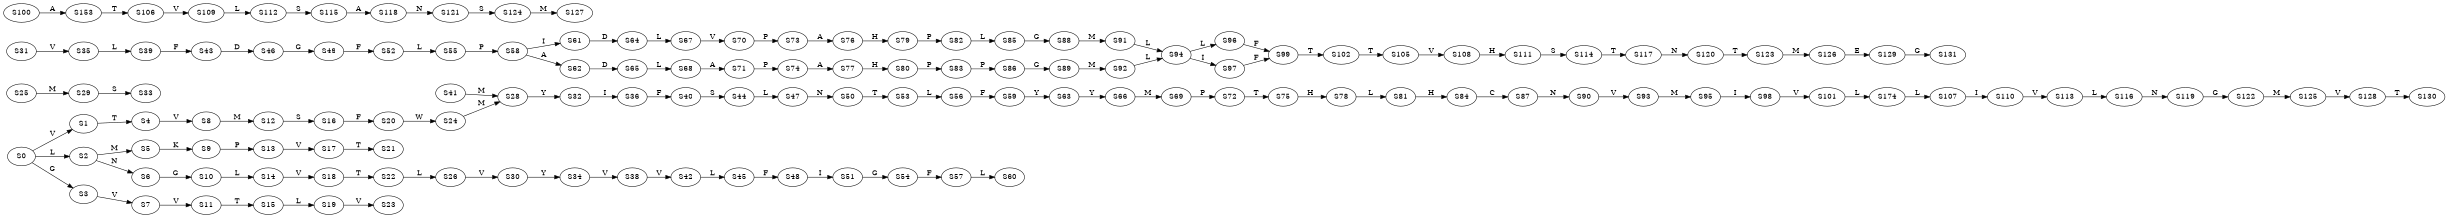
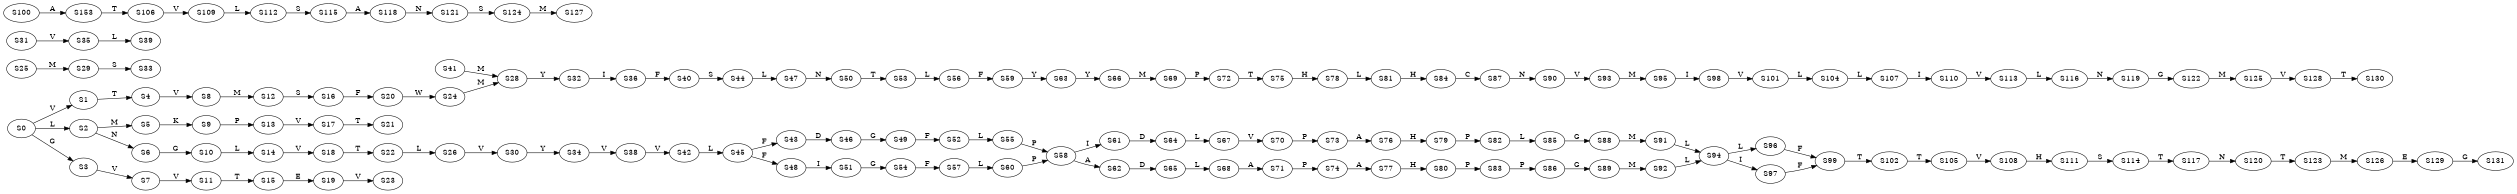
  strict digraph {
    rankdir=LR
    S0
    S1
    S2
    S3
    S4
    S5
    S6
    S7
    S8
    S9
    S10
    S11
    S12
    S13
    S14
    S15
    S16
    S17
    S18
    S19
    S20
    S21
    S22
    S23
    S24
    S26
    S28
    S25
    S29
    S30
    S32
    S33
    S34
    S31
    S35
    S36
    S38
    S39
    S40
    S42
    S43
    S44
    S41
    S45
    S46
    S47
    S48
    S49
    S50
    S51
    S52
    S53
    S54
    S55
    S56
    S57
    S58
    S59
    S60
    S61
    S62
    S63
    S64
    S65
    S66
    S67
    S68
    S69
    S70
    S71
    S72
    S73
    S74
    S75
    S76
    S77
    S78
    S79
    S80
    S81
    S82
    S83
    S84
    S85
    S86
    S87
    S88
    S89
    S90
    S91
    S92
    S93
    S94
    S95
    S96
    S97
    S98
    S99
    S101
    S102
    n101 [label=S153]
    S100
-   S104 [label=S174]
+   S104
    S105
    S106
    S107
    S108
    S109
    S110
    S111
    S112
    S113
    S114
    S115
    S116
    S117
    S118
    S119
    S120
    S121
    S122
    S123
    S124
    S125
    S126
    S127
    S128
    S129
    S130
    S131
    S0 -> S1 [label=V]
    S0 -> S2 [label=L]
    S0 -> S3 [label=G]
    S1 -> S4 [label=T]
    S2 -> S5 [label=M]
    S2 -> S6 [label=N]
    S3 -> S7 [label=V]
    S4 -> S8 [label=V]
    S5 -> S9 [label=K]
    S6 -> S10 [label=G]
    S7 -> S11 [label=V]
    S8 -> S12 [label=M]
    S9 -> S13 [label=P]
    S10 -> S14 [label=L]
    S11 -> S15 [label=T]
    S12 -> S16 [label=S]
    S13 -> S17 [label=V]
    S14 -> S18 [label=V]
-   S15 -> S19 [label=L]
+   S15 -> S19 [label=E]
    S16 -> S20 [label=F]
    S17 -> S21 [label=T]
    S18 -> S22 [label=T]
    S19 -> S23 [label=V]
    S20 -> S24 [label=W]
    S22 -> S26 [label=L]
    S24 -> S28 [label=M]
    S26 -> S30 [label=V]
    S28 -> S32 [label=Y]
    S25 -> S29 [label=M]
    S29 -> S33 [label=S]
    S30 -> S34 [label=Y]
    S32 -> S36 [label=I]
    S34 -> S38 [label=V]
    S31 -> S35 [label=V]
    S35 -> S39 [label=L]
    S36 -> S40 [label=F]
    S38 -> S42 [label=V]
-   S39 -> S43 [label=F]
+   S45 -> S43 [label=F]
    S40 -> S44 [label=S]
    S42 -> S45 [label=L]
    S43 -> S46 [label=D]
    S44 -> S47 [label=L]
    S41 -> S28 [label=M]
    S45 -> S48 [label=F]
    S46 -> S49 [label=G]
    S47 -> S50 [label=N]
    S48 -> S51 [label=I]
    S49 -> S52 [label=F]
    S50 -> S53 [label=T]
    S51 -> S54 [label=G]
    S52 -> S55 [label=L]
    S53 -> S56 [label=L]
    S54 -> S57 [label=F]
    S55 -> S58 [label=P]
    S56 -> S59 [label=F]
    S57 -> S60 [label=L]
    S58 -> S61 [label=I]
    S58 -> S62 [label=A]
    S59 -> S63 [label=Y]
+   S60 -> S58 [label=P]
    S61 -> S64 [label=D]
    S62 -> S65 [label=D]
    S63 -> S66 [label=Y]
    S64 -> S67 [label=L]
    S65 -> S68 [label=L]
    S66 -> S69 [label=M]
    S67 -> S70 [label=V]
    S68 -> S71 [label=A]
    S69 -> S72 [label=P]
    S70 -> S73 [label=P]
    S71 -> S74 [label=P]
    S72 -> S75 [label=T]
    S73 -> S76 [label=A]
    S74 -> S77 [label=A]
    S75 -> S78 [label=H]
    S76 -> S79 [label=H]
    S77 -> S80 [label=H]
    S78 -> S81 [label=L]
    S79 -> S82 [label=P]
    S80 -> S83 [label=P]
    S81 -> S84 [label=H]
    S82 -> S85 [label=L]
    S83 -> S86 [label=P]
    S84 -> S87 [label=C]
    S85 -> S88 [label=G]
    S86 -> S89 [label=G]
    S87 -> S90 [label=N]
    S88 -> S91 [label=M]
    S89 -> S92 [label=M]
    S90 -> S93 [label=V]
    S91 -> S94 [label=L]
    S92 -> S94 [label=L]
    S93 -> S95 [label=M]
    S94 -> S96 [label=L]
    S94 -> S97 [label=I]
    S95 -> S98 [label=I]
    S96 -> S99 [label=F]
    S97 -> S99 [label=F]
    S98 -> S101 [label=V]
    S99 -> S102 [label=T]
    S101 -> S104 [label=L]
    S102 -> S105 [label=T]
    n101 -> S106 [label=T]
    S100 -> n101 [label=A]
    S104 -> S107 [label=L]
    S105 -> S108 [label=V]
    S106 -> S109 [label=V]
    S107 -> S110 [label=I]
    S108 -> S111 [label=H]
    S109 -> S112 [label=L]
    S110 -> S113 [label=V]
    S111 -> S114 [label=S]
    S112 -> S115 [label=S]
    S113 -> S116 [label=L]
    S114 -> S117 [label=T]
    S115 -> S118 [label=A]
    S116 -> S119 [label=N]
    S117 -> S120 [label=N]
    S118 -> S121 [label=N]
    S119 -> S122 [label=G]
    S120 -> S123 [label=T]
    S121 -> S124 [label=S]
    S122 -> S125 [label=M]
    S123 -> S126 [label=M]
    S124 -> S127 [label=M]
    S125 -> S128 [label=V]
    S126 -> S129 [label=E]
    S128 -> S130 [label=T]
    S129 -> S131 [label=G]
  }
